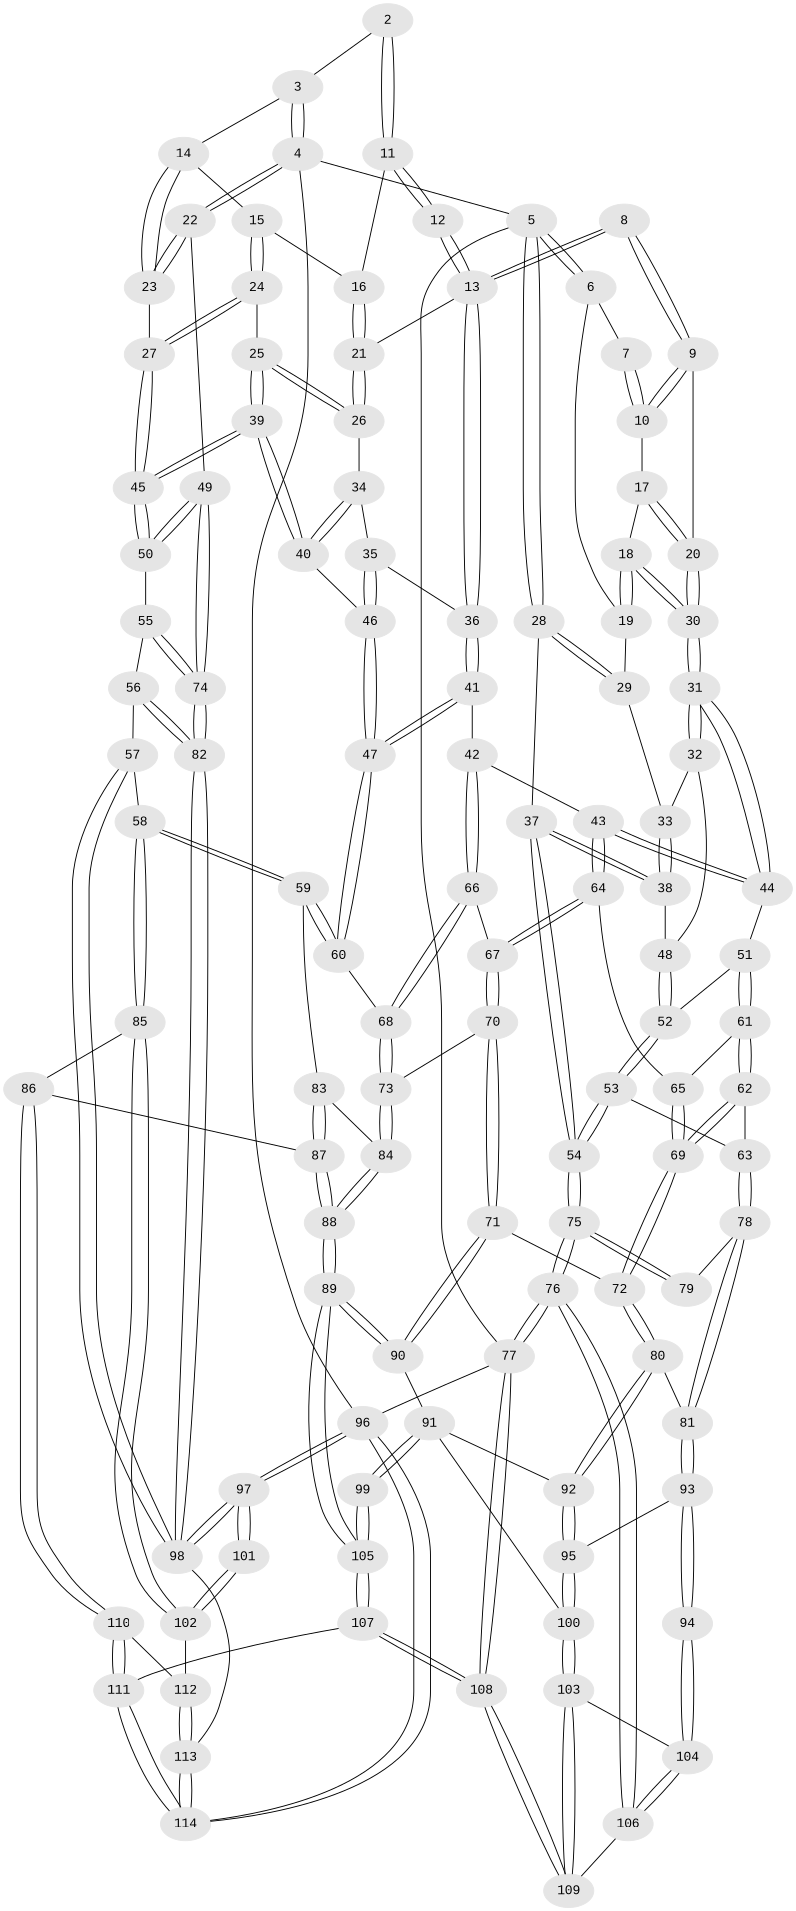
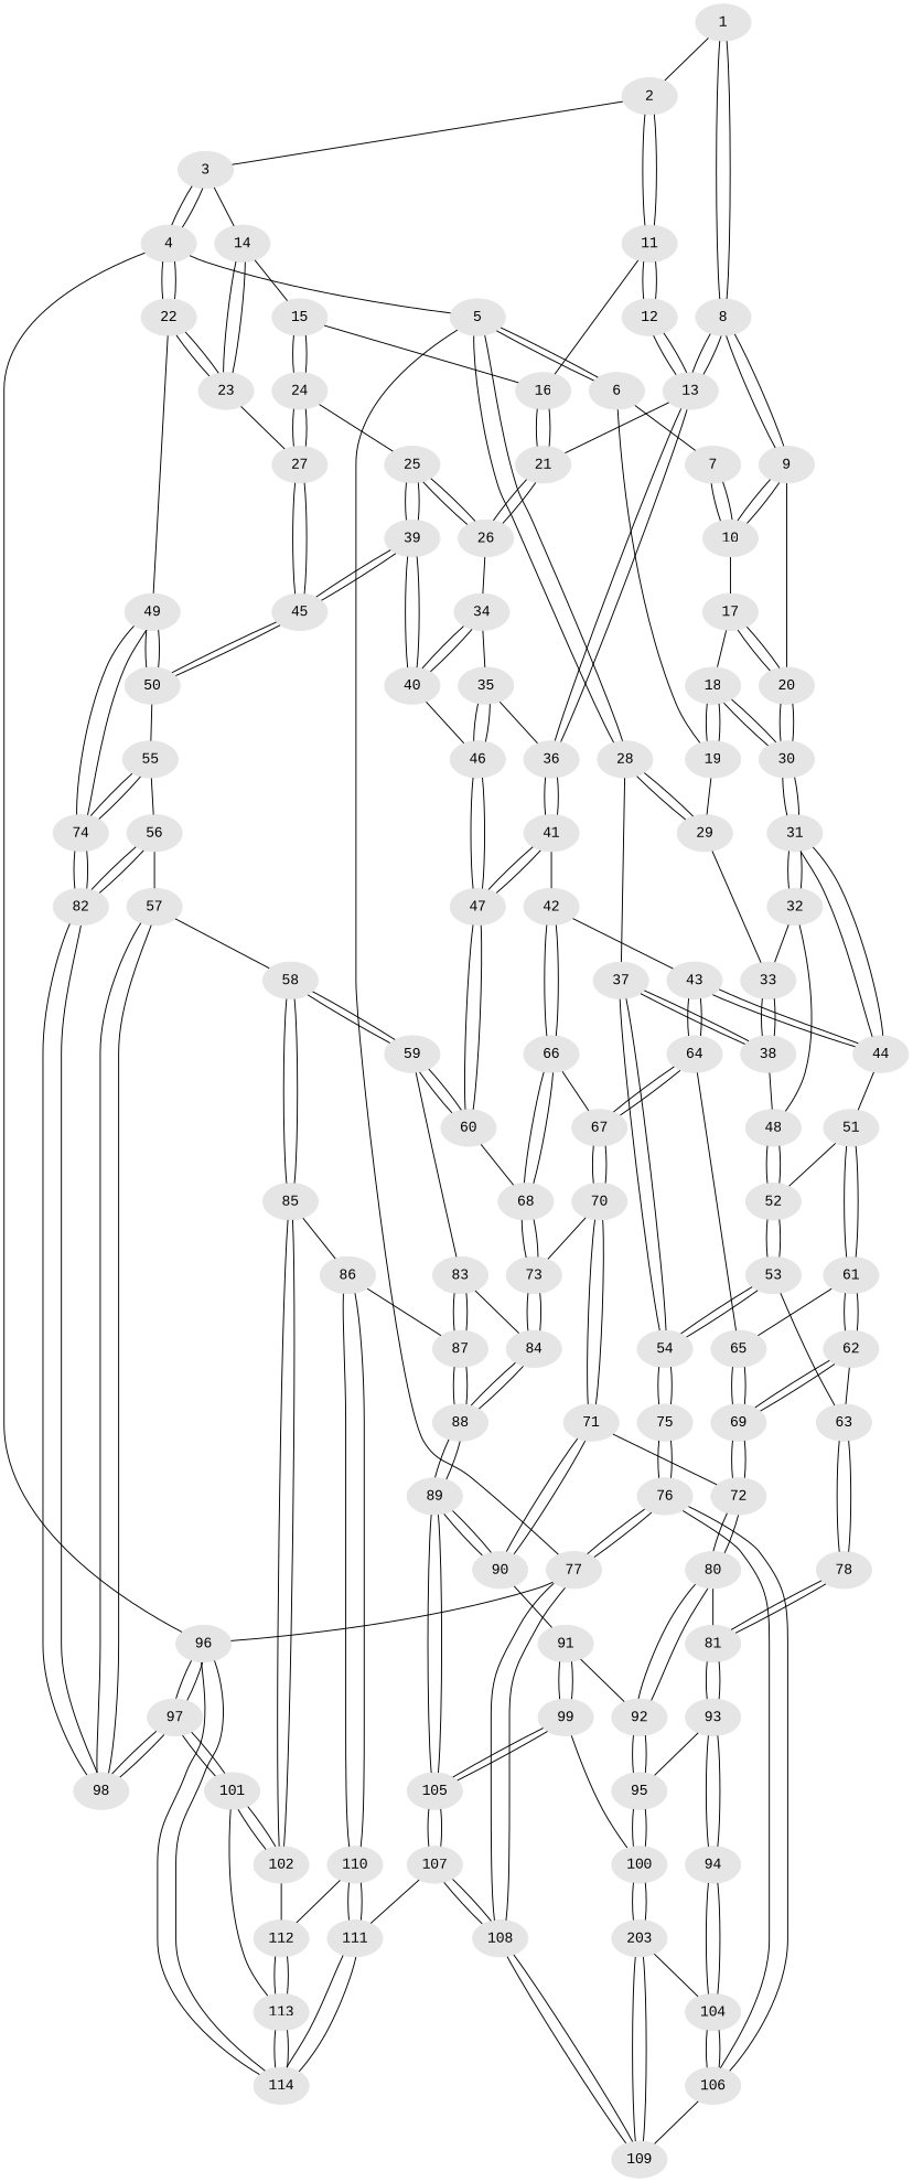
  graph {
    fontname="Liberation Mono"
    node [color=gray90 fontname="Liberation Mono" style=filled]
    edge [fontname="Liberation Mono"]
+   1
    2
    8
    3
    11
    9
    13
    4
    14
    12
    16
    5
    22
    96
    15
    23
    6
    28
    77
    49
    97
    114
    7
    19
    29
    37
    108
    10
    17
    20
    21
    36
    30
    18
    26
    41
    24
    27
    25
    31
    33
    34
    50
    74
    45
    39
    40
    35
    38
    54
    32
    44
    48
    51
    52
    46
    47
    42
    75
    43
    66
    60
    64
    68
    67
    65
    61
    55
    53
    82
    56
    62
    63
    78
    76
-   79
    57
    58
    98
    59
    85
    83
    86
    102
    84
    87
    73
    69
    72
    81
    70
    71
    80
    90
    91
    92
    88
    106
    109
    93
    94
    104
    95
    89
    110
    112
    111
    105
    107
    99
    100
-   103
+   103 [label=203]
    101
    113
+   1 -- 2
+   1 -- 8
+   1 -- 8
    2 -- 3
    2 -- 11
    2 -- 11
    8 -- 9
    8 -- 9
    8 -- 13
    8 -- 13
    3 -- 4
    3 -- 4
    3 -- 14
    11 -- 12
    11 -- 12
    11 -- 16
    9 -- 10
    9 -- 10
    9 -- 20
    13 -- 21
    13 -- 36
    13 -- 36
    4 -- 5
    4 -- 22
    4 -- 22
    4 -- 96
    14 -- 15
    14 -- 23
    14 -- 23
    12 -- 13
    12 -- 13
    16 -- 21
    16 -- 21
    5 -- 6
    5 -- 6
    5 -- 28
    5 -- 28
    5 -- 77
    22 -- 23
    22 -- 23
    22 -- 49
    96 -- 97
    96 -- 97
    96 -- 114
    96 -- 114
    15 -- 16
    15 -- 24
    15 -- 24
    23 -- 27
    6 -- 7
    6 -- 19
    28 -- 29
    28 -- 29
    28 -- 37
    77 -- 96
    77 -- 108
    77 -- 108
    49 -- 50
    49 -- 50
    49 -- 74
    49 -- 74
    97 -- 98
    97 -- 98
    97 -- 101
    97 -- 101
    7 -- 10
    7 -- 10
    19 -- 29
    29 -- 33
    37 -- 38
    37 -- 38
    37 -- 54
    37 -- 54
    108 -- 109
    108 -- 109
    10 -- 17
    17 -- 20
    17 -- 20
    17 -- 18
    20 -- 30
    20 -- 30
    21 -- 26
    21 -- 26
    36 -- 41
    36 -- 41
    30 -- 31
    30 -- 31
    18 -- 19
    18 -- 19
    18 -- 30
    18 -- 30
    26 -- 34
    41 -- 47
    41 -- 47
    41 -- 42
    24 -- 27
    24 -- 27
    24 -- 25
    27 -- 45
    27 -- 45
    25 -- 26
    25 -- 26
    25 -- 39
    25 -- 39
    31 -- 32
    31 -- 32
    31 -- 44
    31 -- 44
    33 -- 38
    33 -- 38
    34 -- 40
    34 -- 40
    34 -- 35
    50 -- 55
    74 -- 82
    74 -- 82
    45 -- 50
    45 -- 50
    39 -- 45
    39 -- 45
    39 -- 40
    39 -- 40
    40 -- 46
    35 -- 36
    35 -- 46
    35 -- 46
    38 -- 48
    54 -- 75
    54 -- 75
    32 -- 33
    32 -- 48
    44 -- 51
    48 -- 52
    48 -- 52
    51 -- 52
    51 -- 61
    51 -- 61
    52 -- 53
    52 -- 53
    46 -- 47
    46 -- 47
    47 -- 60
    47 -- 60
    42 -- 43
    42 -- 66
    42 -- 66
    75 -- 76
    75 -- 76
-   75 -- 79
-   75 -- 79
    43 -- 44
    43 -- 44
    43 -- 64
    43 -- 64
    66 -- 68
    66 -- 68
    66 -- 67
    60 -- 68
    64 -- 67
    64 -- 67
    64 -- 65
    68 -- 73
    68 -- 73
    67 -- 70
    67 -- 70
    65 -- 69
    65 -- 69
    61 -- 65
    61 -- 62
    61 -- 62
    55 -- 74
    55 -- 74
    55 -- 56
    53 -- 54
    53 -- 54
    53 -- 63
    82 -- 98
    82 -- 98
    56 -- 82
    56 -- 82
    56 -- 57
    62 -- 63
    62 -- 69
    62 -- 69
    63 -- 78
    63 -- 78
-   78 -- 79
    78 -- 81
    78 -- 81
    76 -- 77
    76 -- 77
    76 -- 106
    76 -- 106
    57 -- 58
    57 -- 98
    57 -- 98
    58 -- 59
    58 -- 59
    58 -- 85
    58 -- 85
    59 -- 60
    59 -- 60
    59 -- 83
    85 -- 86
    85 -- 102
    85 -- 102
    83 -- 84
    83 -- 87
    83 -- 87
    86 -- 87
    86 -- 110
    86 -- 110
    102 -- 112
    84 -- 88
    84 -- 88
    87 -- 88
    87 -- 88
    73 -- 84
    73 -- 84
    69 -- 72
    69 -- 72
    72 -- 80
    72 -- 80
    81 -- 93
    81 -- 93
    70 -- 73
    70 -- 71
    70 -- 71
    71 -- 72
    71 -- 90
    71 -- 90
    80 -- 81
    80 -- 92
    80 -- 92
    90 -- 91
    91 -- 92
    91 -- 99
    91 -- 99
    92 -- 95
    92 -- 95
    88 -- 89
    88 -- 89
    106 -- 109
    93 -- 94
    93 -- 94
    93 -- 95
    94 -- 104
    94 -- 104
    104 -- 106
    104 -- 106
    95 -- 100
    95 -- 100
    89 -- 90
    89 -- 90
    89 -- 105
    89 -- 105
    110 -- 112
    110 -- 111
    110 -- 111
    112 -- 113
    112 -- 113
    111 -- 114
    111 -- 114
    105 -- 107
    105 -- 107
    107 -- 108
    107 -- 108
    107 -- 111
    99 -- 105
    99 -- 105
-   91 -- 100
+   99 -- 100
    100 -- 103
    100 -- 103
    103 -- 109
    103 -- 109
    103 -- 104
    101 -- 102
    101 -- 102
-   98 -- 113
+   101 -- 113
    113 -- 114
    113 -- 114
  }
